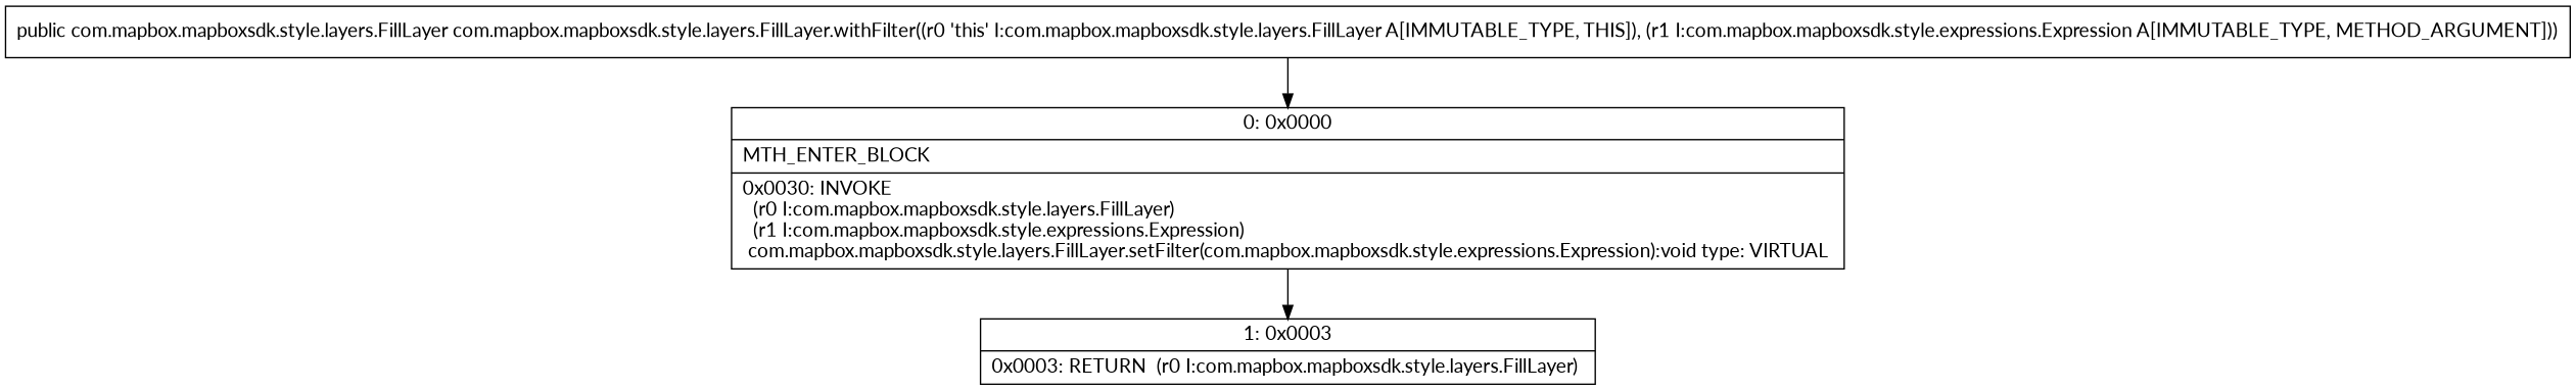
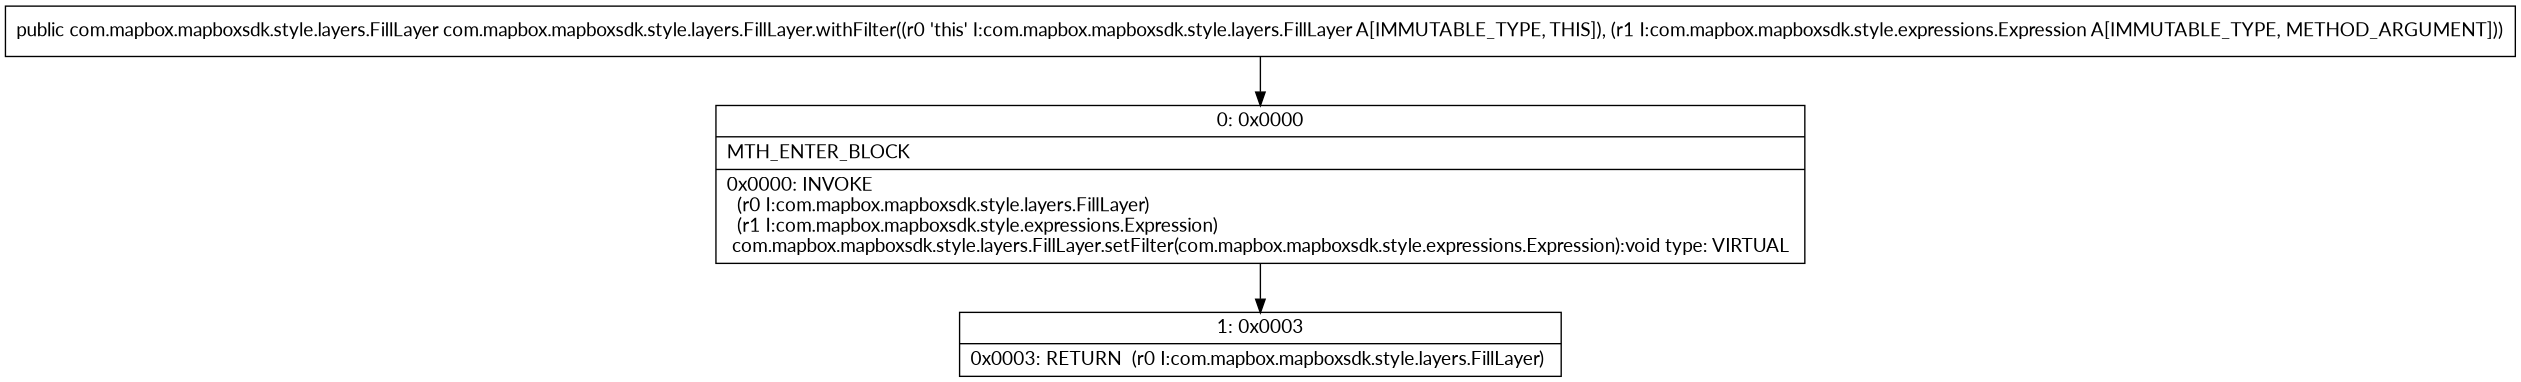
  digraph {
    fontname=Lato
    node [shape=record fontname=Lato]
    edge [fontname=Lato]
-   n1 [label="{0\:\ 0x0000|MTH_ENTER_BLOCK\l|0x0030: INVOKE  \l  (r0 I:com.mapbox.mapboxsdk.style.layers.FillLayer)\l  (r1 I:com.mapbox.mapboxsdk.style.expressions.Expression)\l com.mapbox.mapboxsdk.style.layers.FillLayer.setFilter(com.mapbox.mapboxsdk.style.expressions.Expression):void type: VIRTUAL \l}"]
+   n1 [label="{0\:\ 0x0000|MTH_ENTER_BLOCK\l|0x0000: INVOKE  \l  (r0 I:com.mapbox.mapboxsdk.style.layers.FillLayer)\l  (r1 I:com.mapbox.mapboxsdk.style.expressions.Expression)\l com.mapbox.mapboxsdk.style.layers.FillLayer.setFilter(com.mapbox.mapboxsdk.style.expressions.Expression):void type: VIRTUAL \l}"]
    n2 [label="{1\:\ 0x0003|0x0003: RETURN  (r0 I:com.mapbox.mapboxsdk.style.layers.FillLayer) \l}"]
    n3 [label="{public com.mapbox.mapboxsdk.style.layers.FillLayer com.mapbox.mapboxsdk.style.layers.FillLayer.withFilter((r0 'this' I:com.mapbox.mapboxsdk.style.layers.FillLayer A[IMMUTABLE_TYPE, THIS]), (r1 I:com.mapbox.mapboxsdk.style.expressions.Expression A[IMMUTABLE_TYPE, METHOD_ARGUMENT])) }"]
    n1 -> n2
    n3 -> n1
  }
